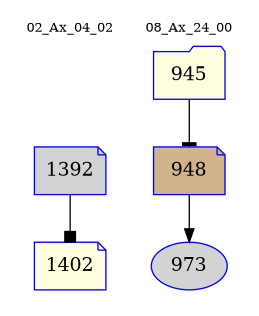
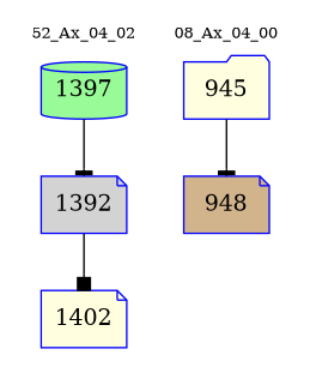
  digraph {
    node [color=blue fillcolor=lightgrey shape=note style=filled]
    edge [arrowhead=tee color=black]
+   n1 [fillcolor=palegreen label=1397 shape=cylinder]
    n2 [label=1392]
    n3 [fillcolor=lightyellow label=1402]
    n4 [fillcolor=tan label=948]
    n5 [fillcolor=lightyellow label=945 shape=folder]
-   n6 [label=973 shape=ellipse]
    subgraph cluster_1 {
      color=white
      fontsize=10
-     label="02_Ax_04_02"
+     label="52_Ax_04_02"
+     n1
      n2
      n3
    }
    subgraph cluster_2 {
      color=white
      fontsize=10
-     label="08_Ax_24_00"
+     label="08_Ax_04_00"
      n4
      n5
-     n6
    }
+   n1 -> n2
    n2 -> n3 [arrowhead=box]
-   n4 -> n6 [arrowhead=normal]
    n5 -> n4
  }
